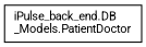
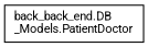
  digraph {
    rankdir=LR
    fontname=Roboto
-   n1 [color=black fillcolor=white fontname=Roboto fontsize=10 height=0.2 label="iPulse_back_end.DB\l_Models.PatientDoctor" shape=record style=filled width=0.4]
+   n1 [color=black fillcolor=white fontname=Roboto fontsize=10 height=0.2 label="back_back_end.DB\l_Models.PatientDoctor" shape=record style=filled width=0.4]
  }
